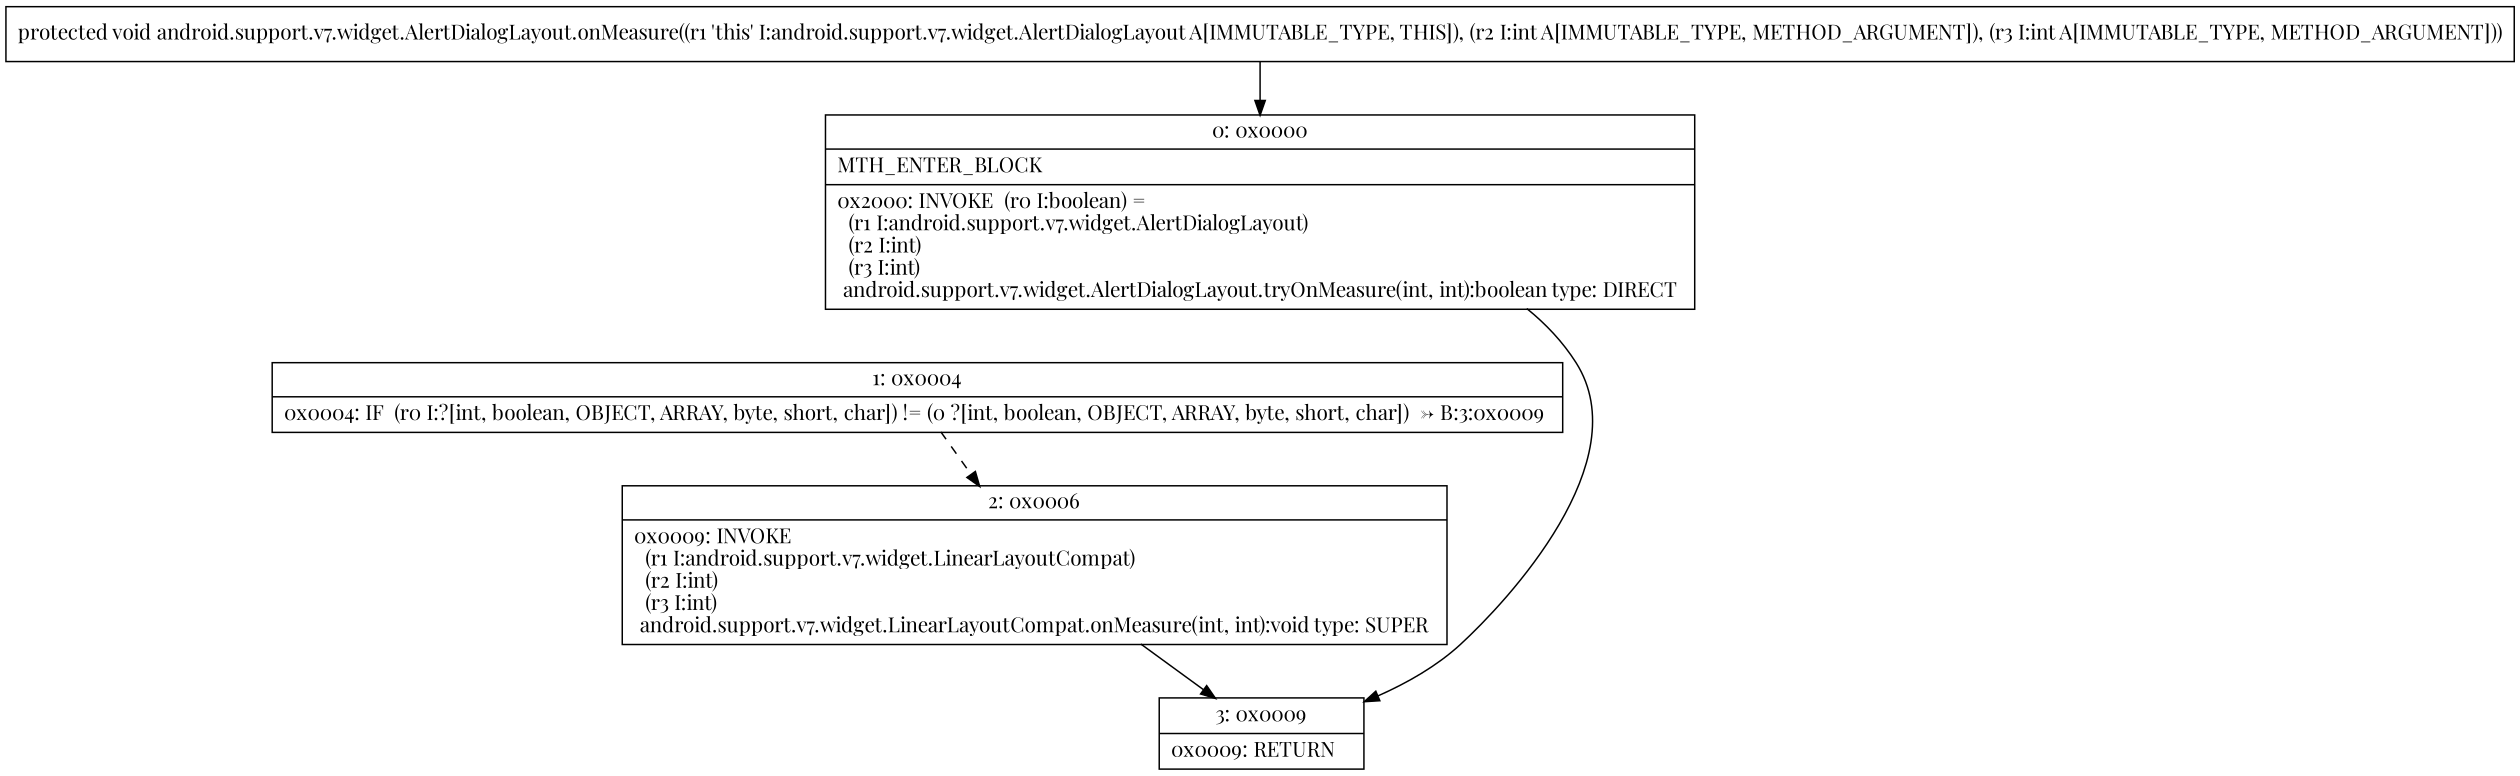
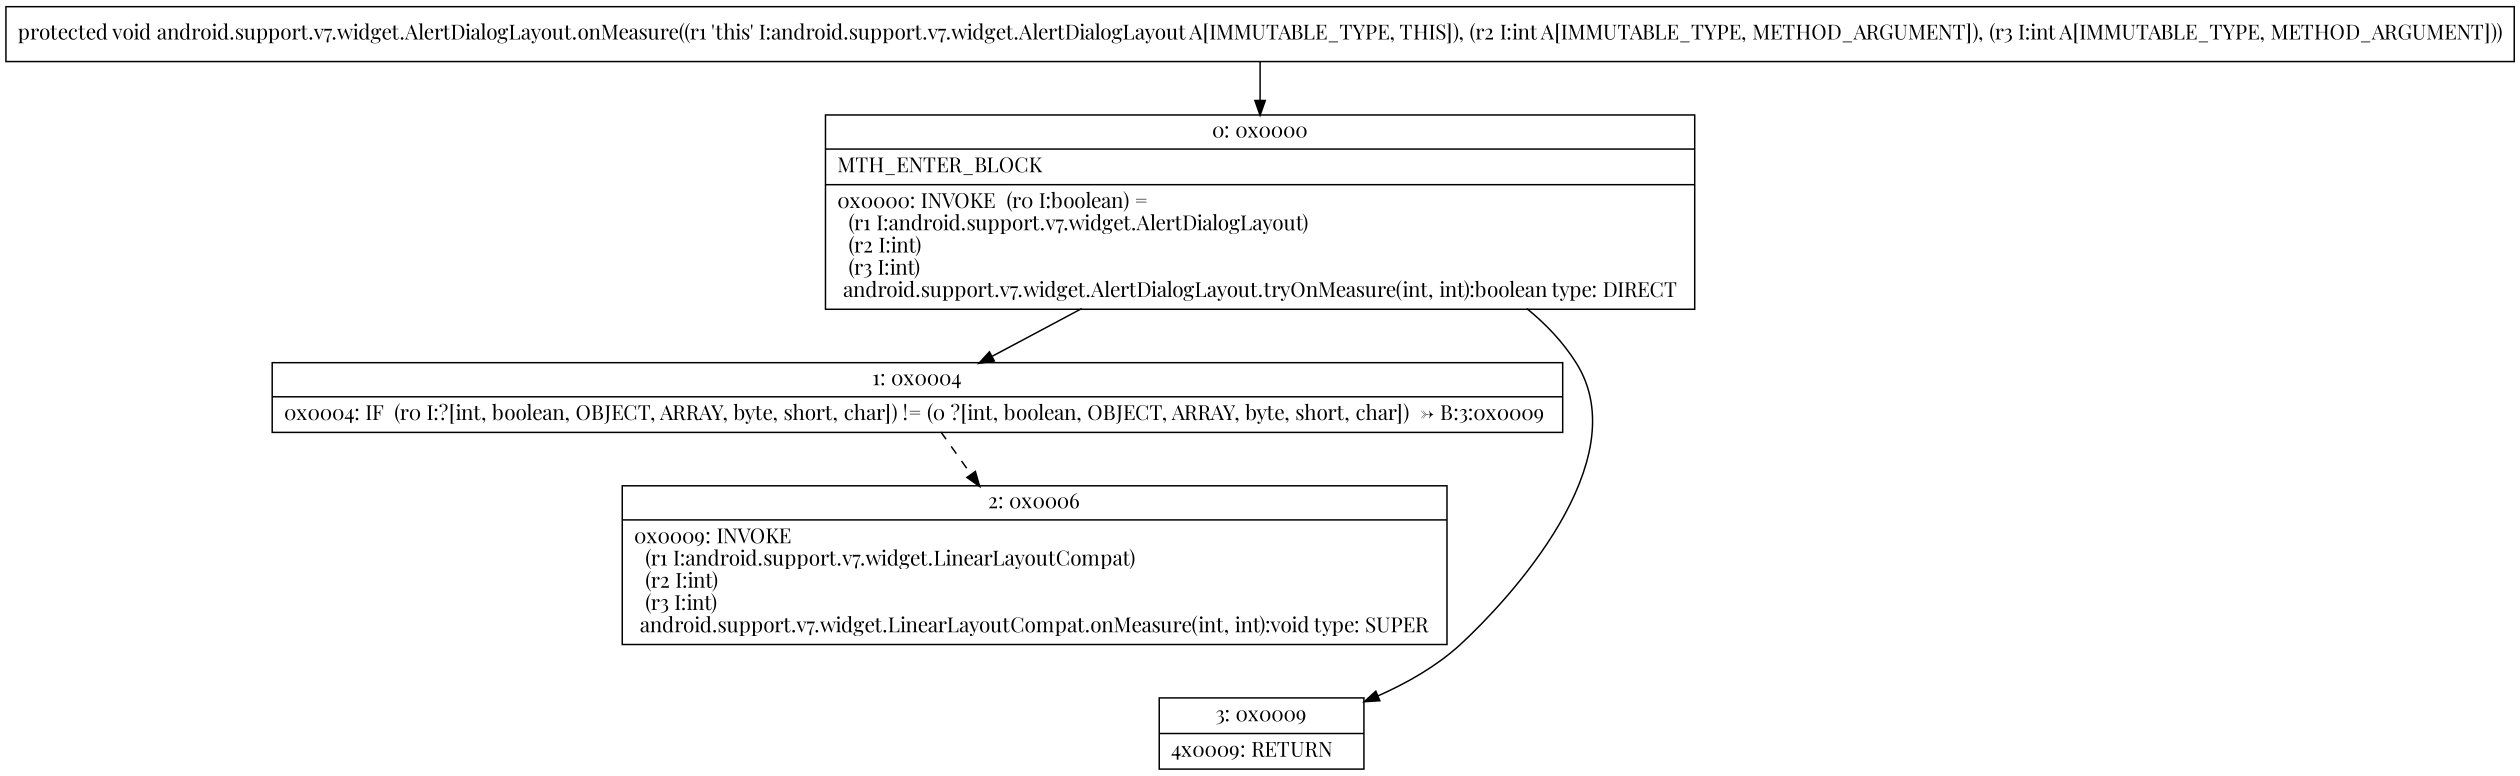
  digraph {
    fontname="Playfair Display"
    node [fontname="Playfair Display" shape=record]
    edge [fontname="Playfair Display"]
-   n1 [label="{0\:\ 0x0000|MTH_ENTER_BLOCK\l|0x2000: INVOKE  (r0 I:boolean) = \l  (r1 I:android.support.v7.widget.AlertDialogLayout)\l  (r2 I:int)\l  (r3 I:int)\l android.support.v7.widget.AlertDialogLayout.tryOnMeasure(int, int):boolean type: DIRECT \l}"]
+   n1 [label="{0\:\ 0x0000|MTH_ENTER_BLOCK\l|0x0000: INVOKE  (r0 I:boolean) = \l  (r1 I:android.support.v7.widget.AlertDialogLayout)\l  (r2 I:int)\l  (r3 I:int)\l android.support.v7.widget.AlertDialogLayout.tryOnMeasure(int, int):boolean type: DIRECT \l}"]
    n2 [label="{1\:\ 0x0004|0x0004: IF  (r0 I:?[int, boolean, OBJECT, ARRAY, byte, short, char]) != (0 ?[int, boolean, OBJECT, ARRAY, byte, short, char])  \-\> B:3:0x0009 \l}"]
-   n3 [label="{3\:\ 0x0009|0x0009: RETURN   \l}"]
+   n3 [label="{3\:\ 0x0009|4x0009: RETURN   \l}"]
    n4 [label="{2\:\ 0x0006|0x0009: INVOKE  \l  (r1 I:android.support.v7.widget.LinearLayoutCompat)\l  (r2 I:int)\l  (r3 I:int)\l android.support.v7.widget.LinearLayoutCompat.onMeasure(int, int):void type: SUPER \l}"]
    n5 [label="{protected void android.support.v7.widget.AlertDialogLayout.onMeasure((r1 'this' I:android.support.v7.widget.AlertDialogLayout A[IMMUTABLE_TYPE, THIS]), (r2 I:int A[IMMUTABLE_TYPE, METHOD_ARGUMENT]), (r3 I:int A[IMMUTABLE_TYPE, METHOD_ARGUMENT])) }"]
+   n1 -> n2
    n1 -> n3
    n2 -> n4 [style=dashed]
-   n4 -> n3
    n5 -> n1
  }
